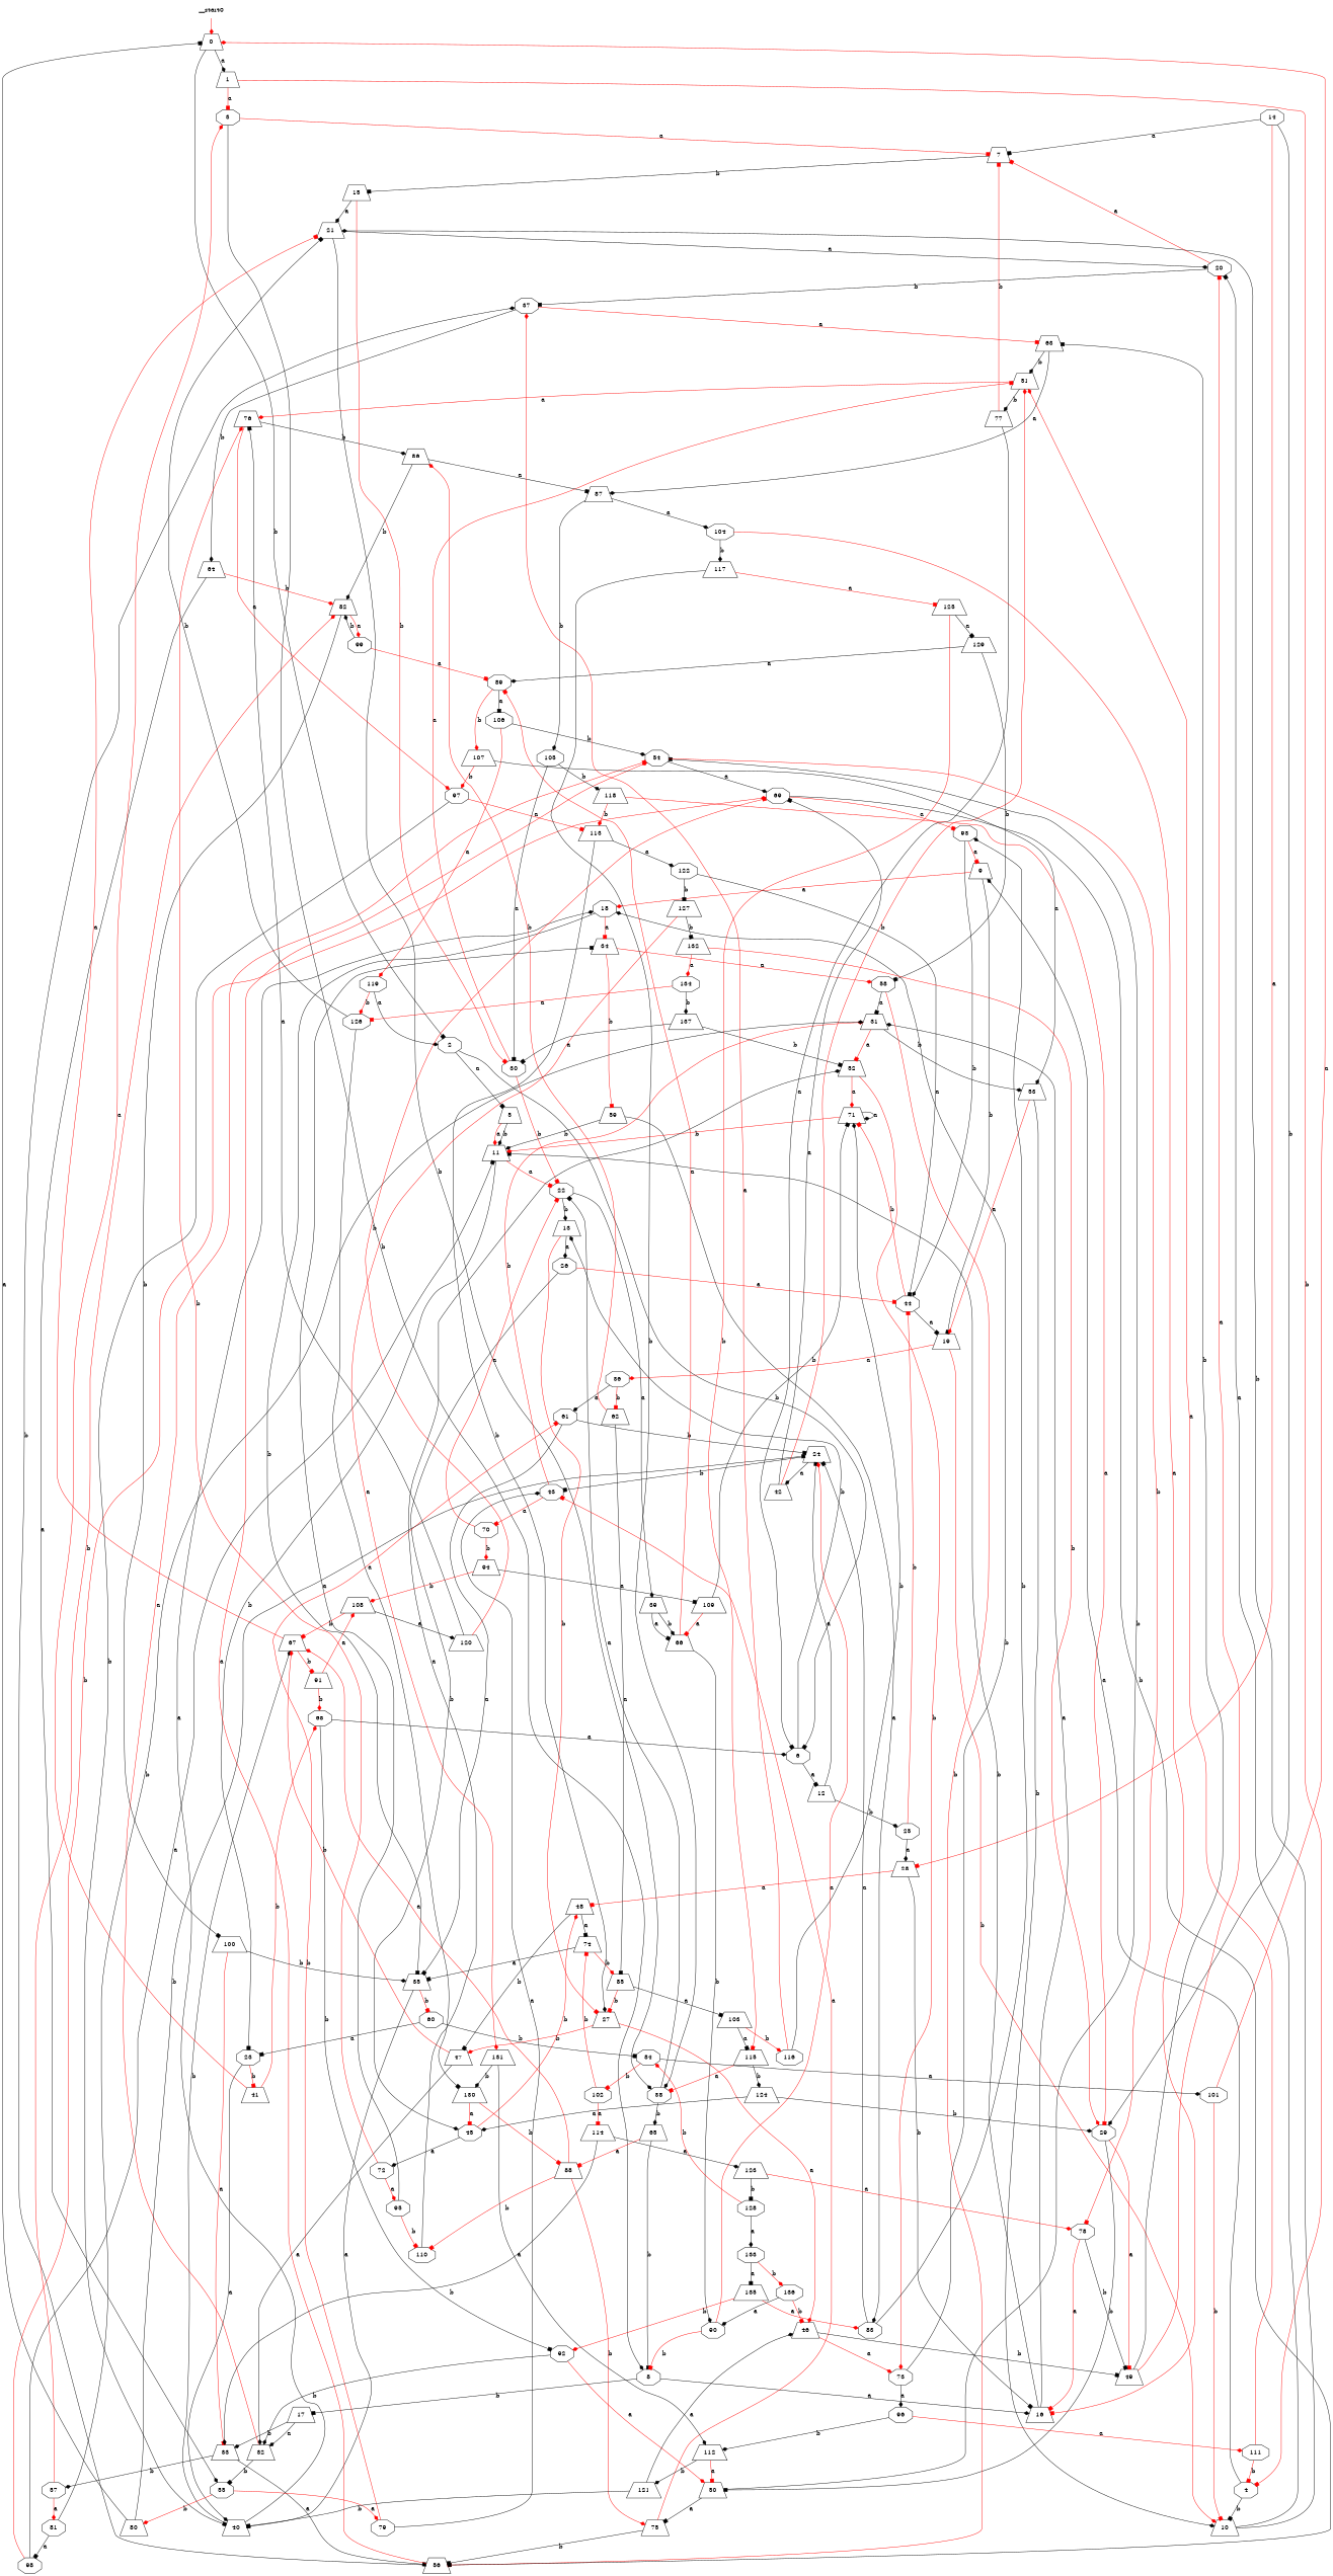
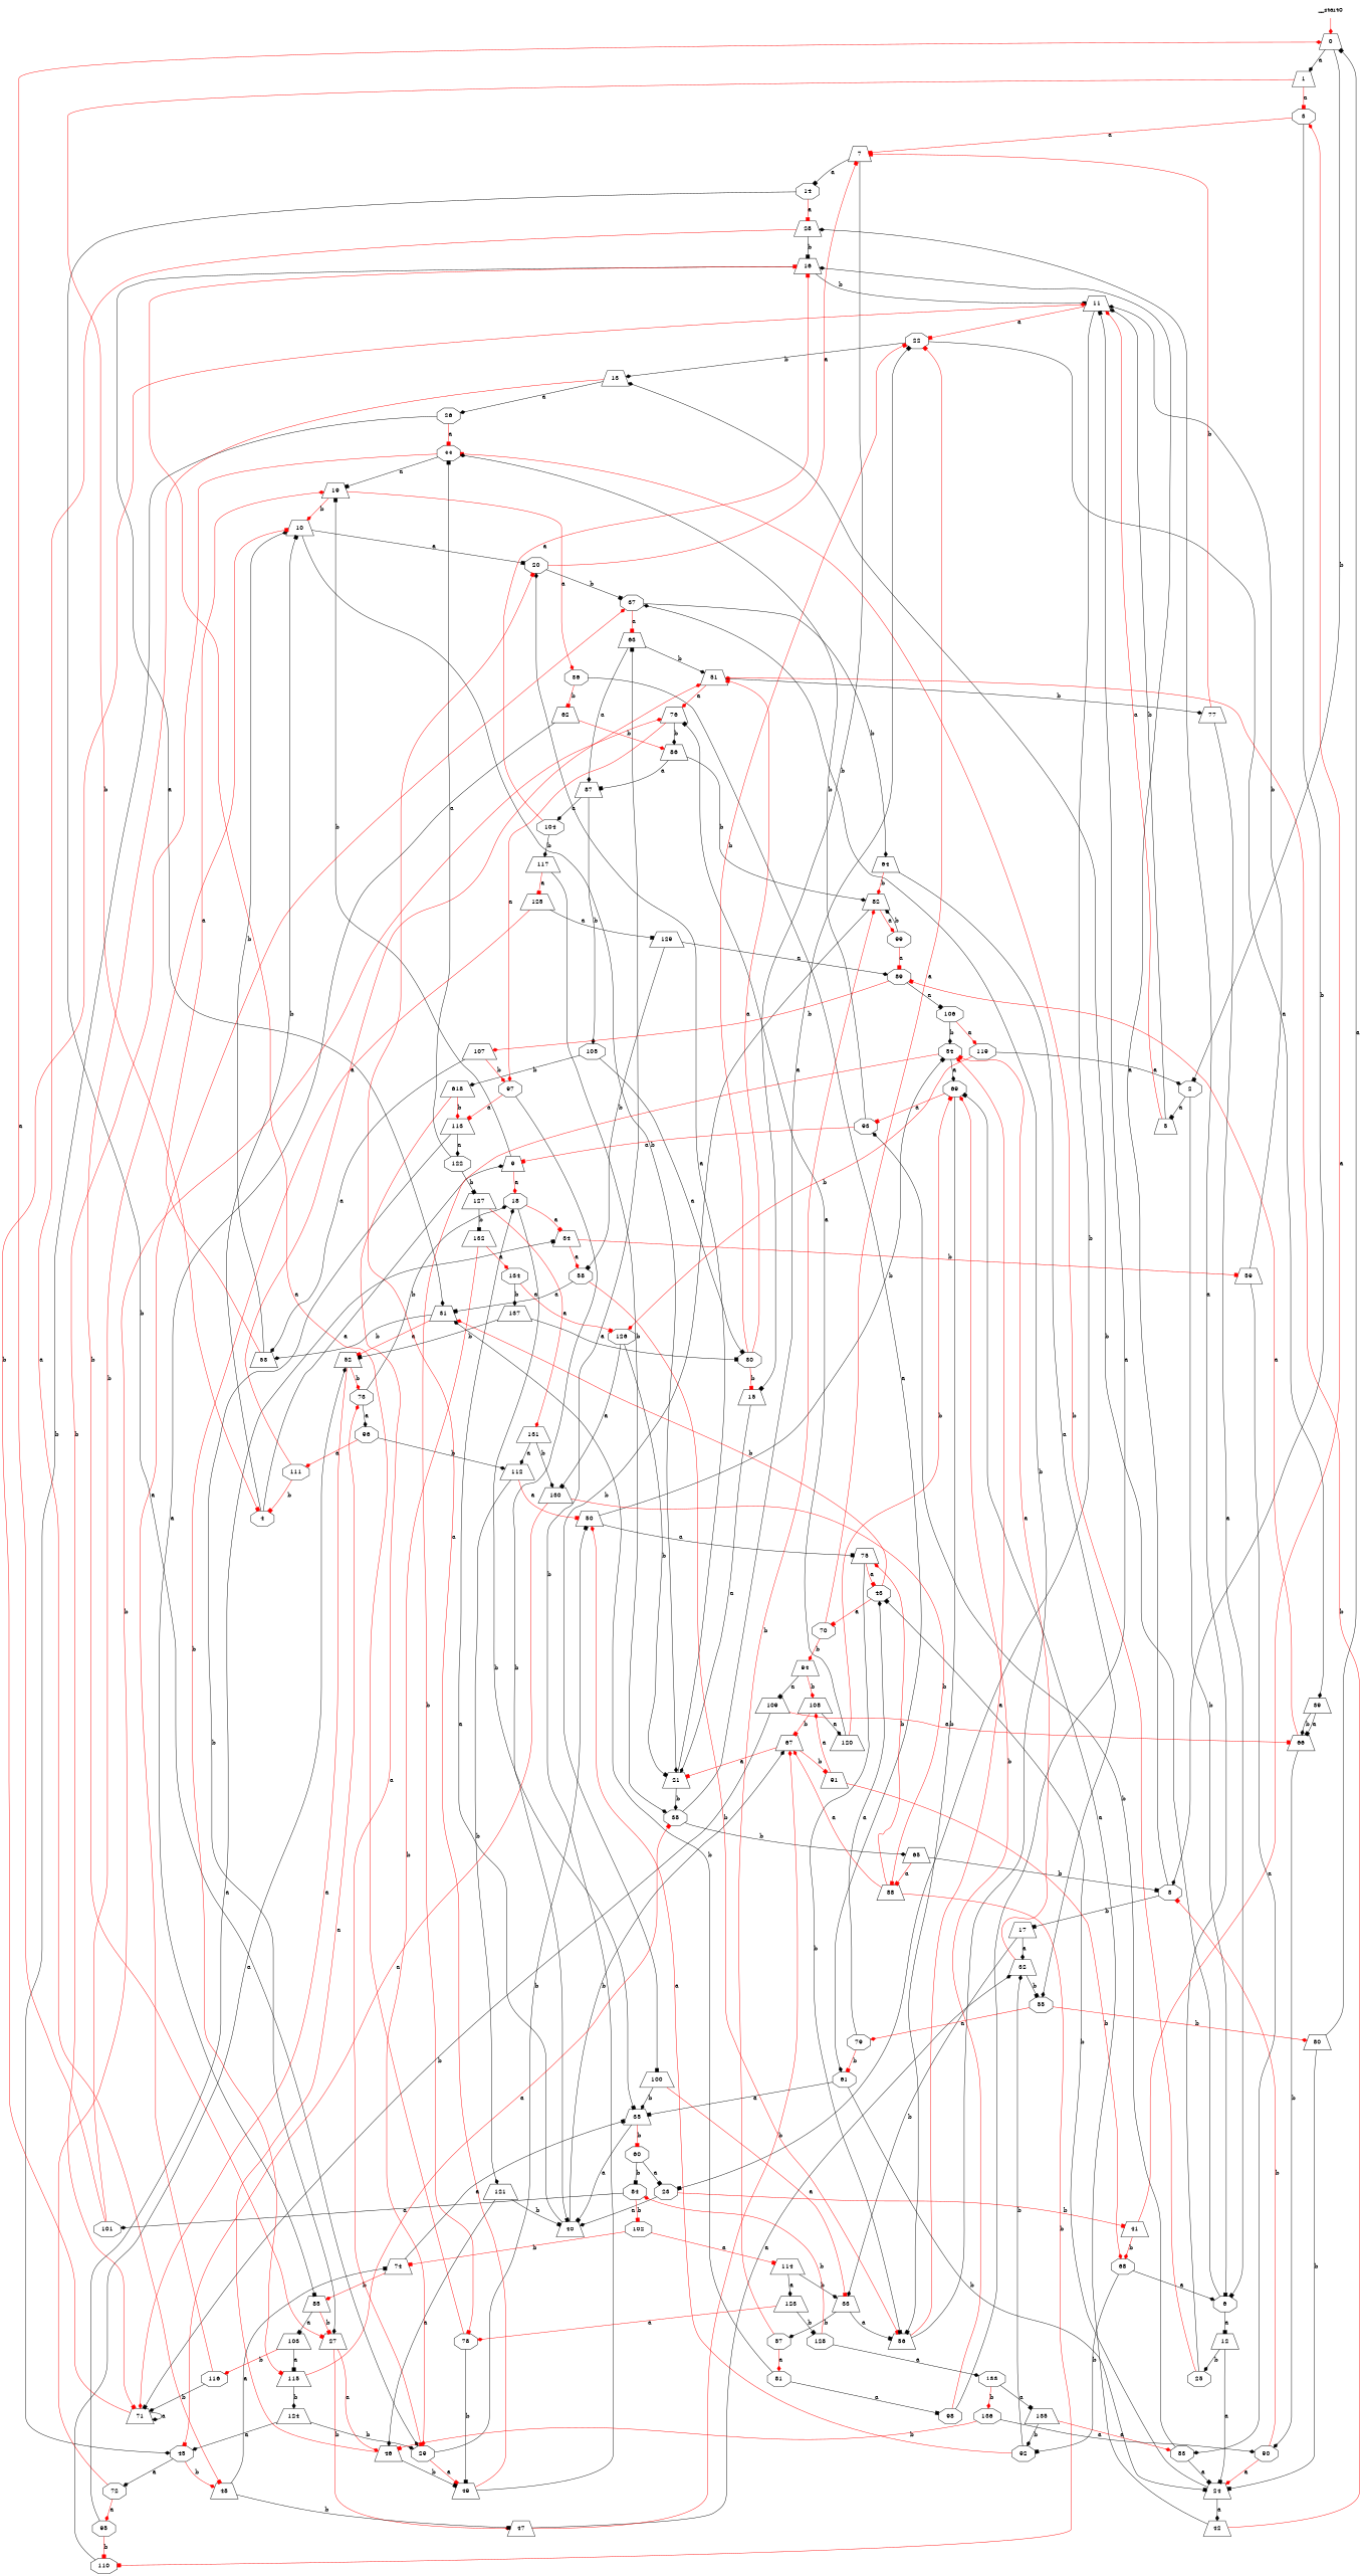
  digraph {
    node [shape=trapezium]
    edge [arrowhead=diamond color=black]
    __start0 [shape=none]
    0
    1
    2 [shape=octagon]
    3 [shape=octagon]
    4 [shape=octagon]
    5
    6 [shape=octagon]
    7
    8 [shape=octagon]
    9
    10
    11
    12
    13
    14 [shape=octagon]
    15
    16
    17
    18 [shape=octagon]
    19
    20 [shape=octagon]
    21
    22 [shape=octagon]
    23 [shape=octagon]
    24
    25 [shape=octagon]
    26 [shape=octagon]
    27
    28
    29 [shape=octagon]
    30 [shape=octagon]
    31
    32
    33
    34
    35
    36 [shape=octagon]
    37 [shape=octagon]
    38 [shape=octagon]
    39
    40
    41
    42
    43 [shape=octagon]
    44 [shape=octagon]
    45 [shape=octagon]
    46
    47
    48
    49
    50
    51
    52
    53
    54 [shape=octagon]
    55 [shape=octagon]
    56
    57 [shape=octagon]
    58 [shape=octagon]
    59
    60 [shape=octagon]
    61 [shape=octagon]
    62
    63
    64
    65
    66
    67
    68 [shape=octagon]
    69 [shape=octagon]
    70 [shape=octagon]
    71
    72 [shape=octagon]
    73 [shape=octagon]
    74
    75
    76
    77
    78 [shape=octagon]
    79 [shape=octagon]
    80
    81 [shape=octagon]
    82
    83 [shape=octagon]
    84 [shape=octagon]
    85
    86
    87
    88
    89 [shape=octagon]
    90 [shape=octagon]
    91
    92 [shape=octagon]
    93 [shape=octagon]
    94
    95 [shape=octagon]
    96 [shape=octagon]
    97 [shape=octagon]
    98 [shape=octagon]
    99 [shape=octagon]
    100
    101 [shape=octagon]
    102 [shape=octagon]
    103
    104 [shape=octagon]
    105 [shape=octagon]
    110 [shape=octagon]
    106 [shape=octagon]
    107
    108
    109
    111 [shape=octagon]
    112
    113
    114
    115
    116 [shape=octagon]
    117
-   118
+   118 [label=618]
    119 [shape=octagon]
    120
    121
    122 [shape=octagon]
    123
    124
    125
    126 [shape=octagon]
    127
    128 [shape=octagon]
    129
    130
    131
    132
    133 [shape=octagon]
    134 [shape=octagon]
    135
    136 [shape=octagon]
    137
    __start0 -> 0 [color=red]
    0 -> 1 [label=a]
    0 -> 2 [arrowhead=box label=b]
    1 -> 3 [arrowhead=box color=red label=a]
    1 -> 4 [arrowhead=box color=red label=b]
    2 -> 5 [arrowhead=box label=a]
    2 -> 6 [arrowhead=box label=b]
    3 -> 7 [arrowhead=box color=red label=a]
    3 -> 8 [label=b]
    4 -> 9 [label=a]
    4 -> 10 [arrowhead=box label=b]
    5 -> 11 [color=red label=a]
    5 -> 11 [label=b]
    6 -> 12 [arrowhead=box label=a]
    6 -> 13 [label=b]
-   14 -> 7 [arrowhead=box label=a]
+   7 -> 14 [arrowhead=box label=a]
    7 -> 15 [arrowhead=box label=b]
    8 -> 16 [label=a]
    8 -> 17 [arrowhead=box label=b]
    9 -> 18 [color=red label=a]
    9 -> 19 [arrowhead=box label=b]
    10 -> 20 [arrowhead=box label=a]
    10 -> 21 [label=b]
    11 -> 22 [arrowhead=box color=red label=a]
    11 -> 23 [arrowhead=box label=b]
    12 -> 24 [arrowhead=box label=a]
    12 -> 25 [label=b]
    13 -> 26 [label=a]
    13 -> 27 [arrowhead=box color=red label=b]
    14 -> 28 [arrowhead=box color=red label=a]
    14 -> 29 [label=b]
    15 -> 21 [label=a]
-   15 -> 30 [arrowhead=box color=red label=b]
+   30 -> 15 [arrowhead=box color=red label=b]
    16 -> 11 [arrowhead=box label=b]
    16 -> 31 [label=a]
    17 -> 32 [label=a]
    17 -> 33 [label=b]
    18 -> 34 [arrowhead=box color=red label=a]
    18 -> 35 [arrowhead=box label=b]
    19 -> 10 [color=red label=b]
    19 -> 36 [color=red label=a]
    20 -> 7 [arrowhead=box color=red label=a]
    20 -> 37 [arrowhead=box label=b]
    21 -> 20 [label=a]
    21 -> 38 [label=b]
    22 -> 13 [label=b]
    22 -> 39 [label=a]
    23 -> 40 [label=a]
    23 -> 41 [arrowhead=box color=red label=b]
    24 -> 42 [label=a]
    24 -> 43 [arrowhead=box label=b]
    25 -> 28 [label=a]
    25 -> 44 [arrowhead=box color=red label=b]
    26 -> 44 [arrowhead=box color=red label=a]
    26 -> 45 [label=b]
    27 -> 46 [color=red label=a]
    27 -> 47 [color=red label=b]
    28 -> 16 [arrowhead=box label=b]
    28 -> 48 [arrowhead=box color=red label=a]
    29 -> 49 [arrowhead=box color=red label=a]
    29 -> 50 [arrowhead=box label=b]
    30 -> 22 [arrowhead=box color=red label=b]
    30 -> 51 [arrowhead=box color=red label=a]
    31 -> 52 [arrowhead=box color=red label=a]
    31 -> 53 [label=b]
    32 -> 54 [arrowhead=box color=red label=a]
    32 -> 55 [arrowhead=box label=b]
    33 -> 56 [arrowhead=box label=a]
    33 -> 57 [label=b]
    34 -> 58 [color=red label=a]
    34 -> 59 [arrowhead=box color=red label=b]
    35 -> 40 [arrowhead=box label=a]
    35 -> 60 [arrowhead=box color=red label=b]
    36 -> 61 [label=a]
    36 -> 62 [arrowhead=box color=red label=b]
    37 -> 63 [arrowhead=box color=red label=a]
    37 -> 64 [label=b]
    38 -> 22 [arrowhead=box label=a]
    38 -> 65 [label=b]
    39 -> 66 [arrowhead=box label=a]
    39 -> 66 [label=b]
    40 -> 18 [label=a]
    40 -> 67 [label=b]
    41 -> 3 [color=red label=a]
    41 -> 68 [color=red label=b]
    42 -> 51 [color=red label=b]
    42 -> 69 [arrowhead=box label=a]
    43 -> 31 [color=red label=b]
    43 -> 70 [arrowhead=box color=red label=a]
    44 -> 19 [arrowhead=box label=a]
    44 -> 71 [arrowhead=box color=red label=b]
    45 -> 48 [color=red label=b]
    45 -> 72 [label=a]
    46 -> 49 [arrowhead=box label=b]
    46 -> 73 [color=red label=a]
    47 -> 32 [label=a]
    47 -> 67 [color=red label=b]
    48 -> 47 [arrowhead=box label=b]
    48 -> 74 [arrowhead=box label=a]
    49 -> 20 [arrowhead=box color=red label=a]
    49 -> 63 [arrowhead=box label=b]
    50 -> 54 [arrowhead=box label=b]
    50 -> 75 [arrowhead=box label=a]
    51 -> 76 [color=red label=a]
    51 -> 77 [label=b]
    52 -> 71 [color=red label=a]
    52 -> 73 [color=red label=b]
    53 -> 10 [label=b]
    53 -> 19 [color=red label=a]
    54 -> 69 [label=a]
    54 -> 78 [arrowhead=box color=red label=b]
    55 -> 79 [color=red label=a]
    55 -> 80 [color=red label=b]
    56 -> 37 [label=b]
    56 -> 54 [color=red label=a]
    57 -> 81 [color=red label=a]
    57 -> 82 [color=red label=b]
    58 -> 31 [arrowhead=box label=a]
    58 -> 56 [arrowhead=box color=red label=b]
    59 -> 11 [label=b]
    59 -> 83 [label=a]
    60 -> 23 [arrowhead=box label=a]
    60 -> 84 [arrowhead=box label=b]
    61 -> 24 [arrowhead=box label=b]
    61 -> 35 [arrowhead=box label=a]
    62 -> 85 [arrowhead=box label=a]
    62 -> 86 [color=red label=b]
    63 -> 51 [label=b]
    63 -> 87 [label=a]
    64 -> 55 [label=a]
    64 -> 82 [color=red label=b]
    65 -> 8 [arrowhead=box label=b]
    65 -> 88 [arrowhead=box color=red label=a]
    66 -> 89 [arrowhead=box color=red label=a]
    66 -> 90 [label=b]
    67 -> 21 [arrowhead=box color=red label=a]
    67 -> 91 [arrowhead=box color=red label=b]
    68 -> 6 [label=a]
    68 -> 92 [arrowhead=box label=b]
    69 -> 56 [arrowhead=box label=b]
    69 -> 93 [arrowhead=box color=red label=a]
    70 -> 22 [arrowhead=box color=red label=a]
    70 -> 94 [color=red label=b]
    71 -> 11 [color=red label=b]
    71 -> 71 [label=a]
    72 -> 76 [color=red label=b]
    72 -> 95 [color=red label=a]
    73 -> 18 [label=b]
    73 -> 96 [label=a]
    74 -> 35 [arrowhead=box label=a]
    74 -> 85 [color=red label=b]
    75 -> 43 [arrowhead=box color=red label=a]
    75 -> 56 [arrowhead=box label=b]
    76 -> 86 [label=b]
    76 -> 97 [color=red label=a]
    77 -> 6 [arrowhead=box label=a]
    77 -> 7 [arrowhead=box color=red label=b]
    78 -> 16 [arrowhead=box color=red label=a]
    78 -> 49 [arrowhead=box label=b]
    79 -> 43 [label=a]
    79 -> 61 [arrowhead=box color=red label=b]
    80 -> 0 [arrowhead=box label=a]
    80 -> 24 [arrowhead=box label=b]
    81 -> 31 [label=b]
    81 -> 98 [arrowhead=box label=a]
    82 -> 99 [color=red label=a]
    82 -> 100 [arrowhead=box label=b]
    83 -> 24 [arrowhead=box label=a]
    83 -> 93 [label=b]
    84 -> 101 [label=a]
    84 -> 102 [arrowhead=box color=red label=b]
    85 -> 27 [arrowhead=box color=red label=b]
    85 -> 103 [arrowhead=box label=a]
    86 -> 82 [label=b]
    86 -> 87 [arrowhead=box label=a]
    87 -> 104 [label=a]
    87 -> 105 [label=b]
    88 -> 67 [color=red label=a]
    88 -> 75 [color=red label=b]
    88 -> 110 [arrowhead=box color=red label=b]
    89 -> 106 [arrowhead=box label=a]
    89 -> 107 [color=red label=b]
    90 -> 8 [arrowhead=box color=red label=b]
    90 -> 24 [color=red label=a]
    91 -> 68 [color=red label=b]
    91 -> 108 [color=red label=a]
    92 -> 32 [label=b]
    92 -> 50 [color=red label=a]
    93 -> 9 [arrowhead=box color=red label=a]
    93 -> 44 [label=b]
    94 -> 108 [color=red label=b]
    94 -> 109 [arrowhead=box label=a]
    95 -> 34 [arrowhead=box label=a]
    95 -> 110 [arrowhead=box color=red label=b]
    96 -> 111 [color=red label=a]
    96 -> 112 [label=b]
    97 -> 40 [arrowhead=box label=b]
    97 -> 113 [arrowhead=box color=red label=a]
    98 -> 11 [arrowhead=box label=a]
    98 -> 69 [color=red label=b]
    99 -> 82 [label=b]
    99 -> 89 [arrowhead=box color=red label=a]
    100 -> 33 [arrowhead=box color=red label=a]
    100 -> 35 [label=b]
    101 -> 0 [color=red label=a]
    101 -> 10 [arrowhead=box color=red label=b]
    102 -> 74 [arrowhead=box color=red label=b]
    102 -> 114 [arrowhead=box color=red label=a]
    103 -> 115 [arrowhead=box label=a]
    103 -> 116 [color=red label=b]
    104 -> 16 [arrowhead=box color=red label=a]
    104 -> 117 [label=b]
    105 -> 30 [arrowhead=box label=a]
    105 -> 118 [label=b]
    110 -> 52 [label=a]
    106 -> 54 [label=b]
    106 -> 119 [color=red label=a]
    107 -> 53 [label=a]
    107 -> 97 [color=red label=b]
    108 -> 67 [arrowhead=box color=red label=b]
    108 -> 120 [label=a]
    109 -> 66 [arrowhead=box color=red label=a]
    109 -> 71 [arrowhead=box label=b]
    111 -> 4 [arrowhead=box color=red label=b]
    111 -> 51 [color=red label=a]
    112 -> 50 [arrowhead=box color=red label=a]
    112 -> 121 [label=b]
    113 -> 27 [label=b]
    113 -> 122 [label=a]
    114 -> 33 [label=b]
    114 -> 123 [label=a]
    115 -> 38 [arrowhead=box color=red label=a]
    115 -> 124 [label=b]
    116 -> 37 [color=red label=a]
    116 -> 71 [label=b]
    117 -> 38 [label=b]
    117 -> 125 [arrowhead=box color=red label=a]
    118 -> 29 [arrowhead=box color=red label=a]
    118 -> 113 [color=red label=b]
    119 -> 2 [label=a]
    119 -> 126 [color=red label=b]
    120 -> 69 [arrowhead=box color=red label=b]
    120 -> 76 [arrowhead=box label=a]
    121 -> 40 [arrowhead=box label=b]
    121 -> 46 [label=a]
    122 -> 44 [arrowhead=box label=a]
    122 -> 127 [arrowhead=box label=b]
    123 -> 78 [color=red label=a]
    123 -> 128 [arrowhead=box label=b]
    124 -> 29 [label=b]
    124 -> 45 [label=a]
    125 -> 115 [arrowhead=box color=red label=b]
    125 -> 129 [arrowhead=box label=a]
    126 -> 21 [arrowhead=box label=b]
    126 -> 130 [arrowhead=box label=a]
    127 -> 131 [color=red label=a]
    127 -> 132 [arrowhead=box label=b]
    128 -> 84 [color=red label=b]
    128 -> 133 [label=a]
    129 -> 58 [arrowhead=box label=b]
    129 -> 89 [label=a]
    130 -> 45 [arrowhead=box color=red label=a]
    130 -> 88 [arrowhead=box color=red label=b]
    131 -> 112 [label=a]
    131 -> 130 [label=b]
    132 -> 29 [color=red label=b]
    132 -> 134 [color=red label=a]
    133 -> 135 [arrowhead=box label=a]
    133 -> 136 [color=red label=b]
    134 -> 126 [arrowhead=box color=red label=a]
    134 -> 137 [label=b]
    135 -> 83 [color=red label=a]
-   135 -> 92 [color=red label=b]
+   135 -> 92 [label=b]
    136 -> 46 [arrowhead=box color=red label=b]
    136 -> 90 [label=a]
    137 -> 30 [arrowhead=box label=a]
    137 -> 52 [arrowhead=box label=b]
  }
